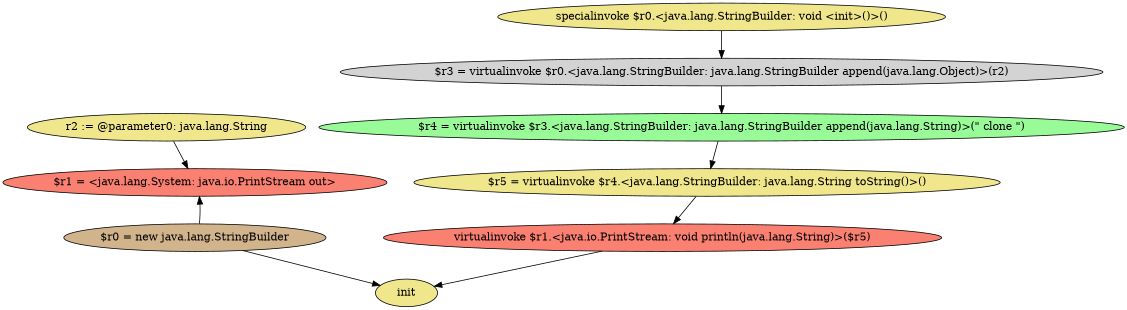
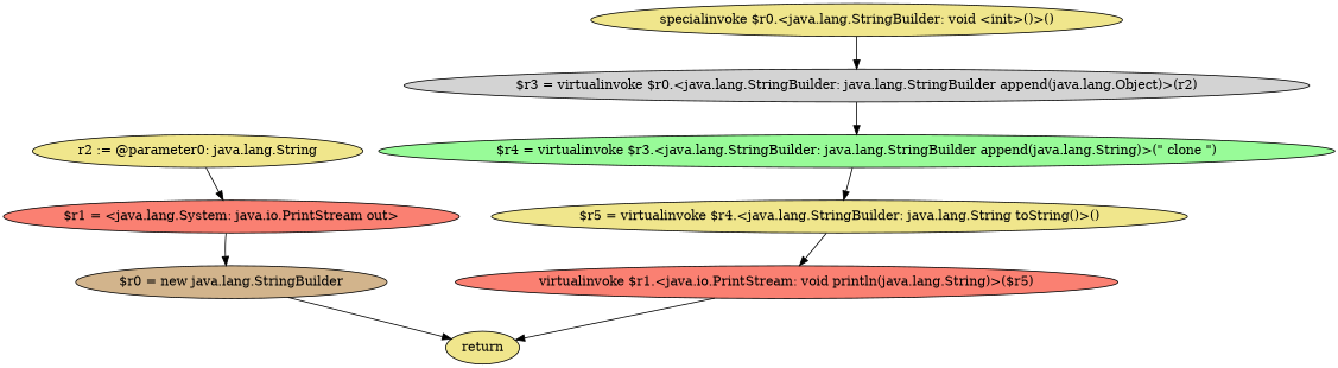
  digraph {
    node [fillcolor=khaki style=filled]
    n1 [label="r2 := @parameter0: java.lang.String"]
    "$r1 = <java.lang.System: java.io.PrintStream out>" [fillcolor=salmon]
    "$r0 = new java.lang.StringBuilder" [fillcolor=tan]
-   return [label=init]
+   return
    "$r3 = virtualinvoke $r0.<java.lang.StringBuilder: java.lang.StringBuilder append(java.lang.Object)>(r2)" [fillcolor=lightgrey]
    "specialinvoke $r0.<java.lang.StringBuilder: void <init>()>()"
    "$r4 = virtualinvoke $r3.<java.lang.StringBuilder: java.lang.StringBuilder append(java.lang.String)>(\" clone \")" [fillcolor=palegreen]
    "$r5 = virtualinvoke $r4.<java.lang.StringBuilder: java.lang.String toString()>()"
    "virtualinvoke $r1.<java.io.PrintStream: void println(java.lang.String)>($r5)" [fillcolor=salmon]
    n1 -> "$r1 = <java.lang.System: java.io.PrintStream out>"
-   "$r0 = new java.lang.StringBuilder" -> "$r1 = <java.lang.System: java.io.PrintStream out>"
+   "$r1 = <java.lang.System: java.io.PrintStream out>" -> "$r0 = new java.lang.StringBuilder"
    "$r0 = new java.lang.StringBuilder" -> return
    "$r3 = virtualinvoke $r0.<java.lang.StringBuilder: java.lang.StringBuilder append(java.lang.Object)>(r2)" -> "$r4 = virtualinvoke $r3.<java.lang.StringBuilder: java.lang.StringBuilder append(java.lang.String)>(\" clone \")"
    "specialinvoke $r0.<java.lang.StringBuilder: void <init>()>()" -> "$r3 = virtualinvoke $r0.<java.lang.StringBuilder: java.lang.StringBuilder append(java.lang.Object)>(r2)"
    "$r4 = virtualinvoke $r3.<java.lang.StringBuilder: java.lang.StringBuilder append(java.lang.String)>(\" clone \")" -> "$r5 = virtualinvoke $r4.<java.lang.StringBuilder: java.lang.String toString()>()"
    "$r5 = virtualinvoke $r4.<java.lang.StringBuilder: java.lang.String toString()>()" -> "virtualinvoke $r1.<java.io.PrintStream: void println(java.lang.String)>($r5)"
    "virtualinvoke $r1.<java.io.PrintStream: void println(java.lang.String)>($r5)" -> return
  }
